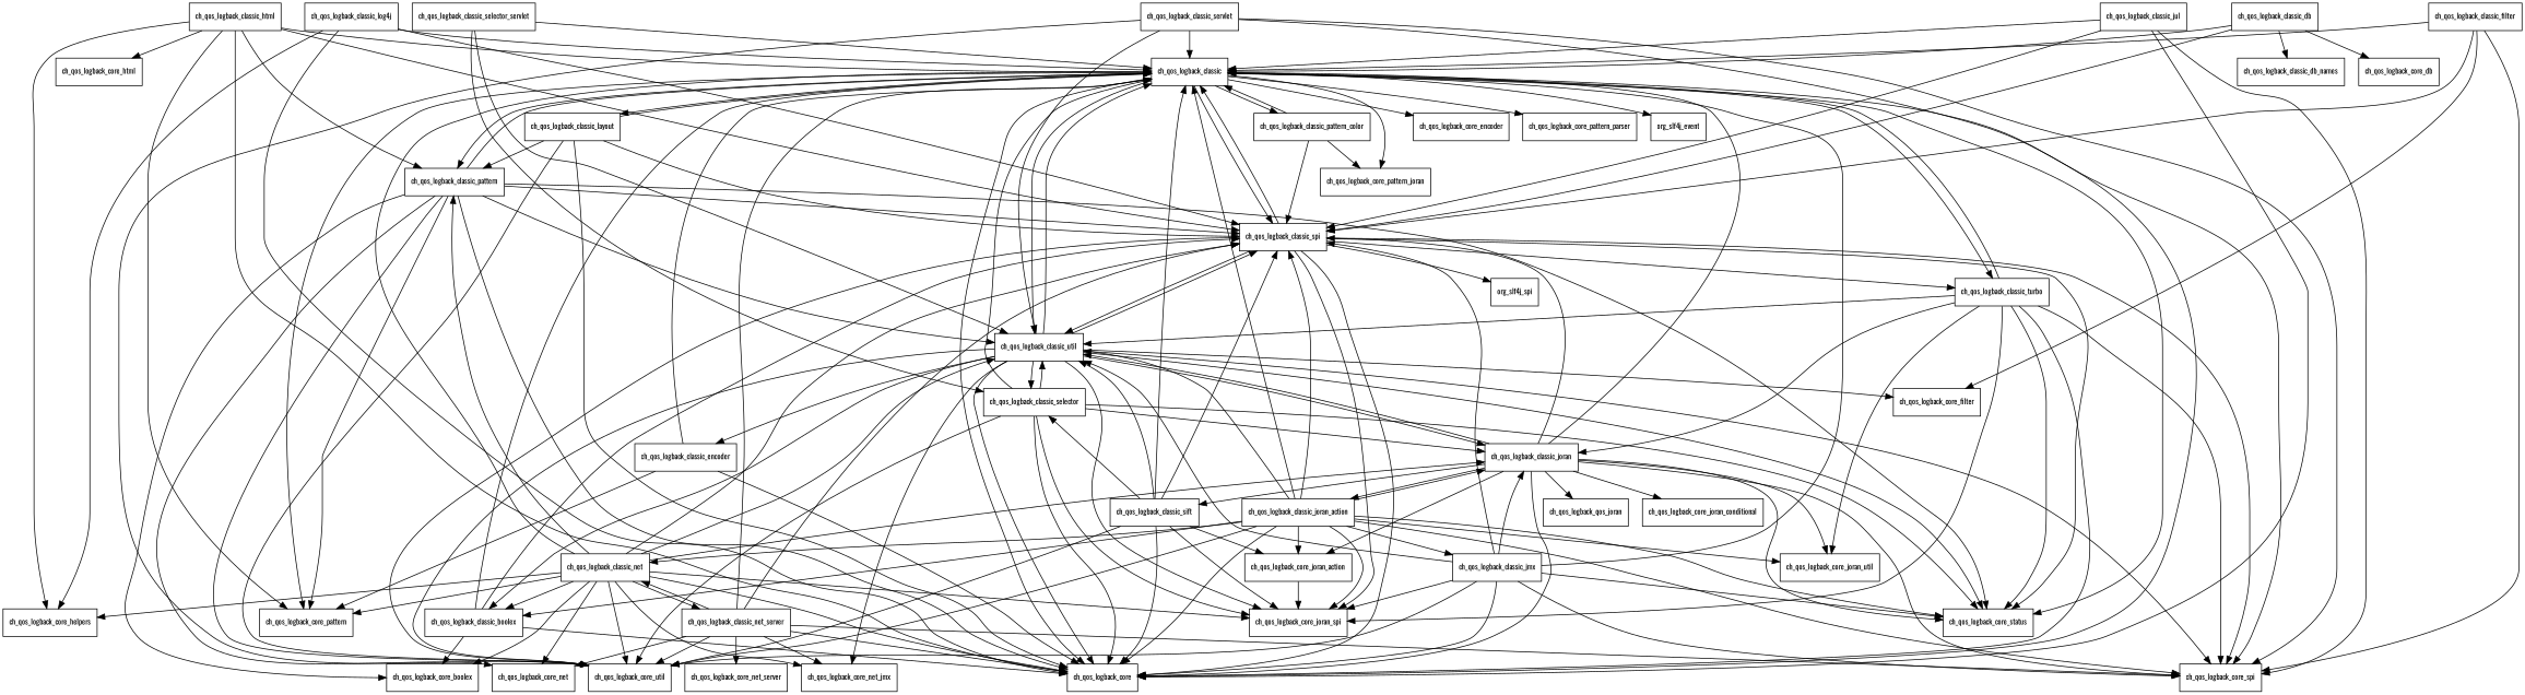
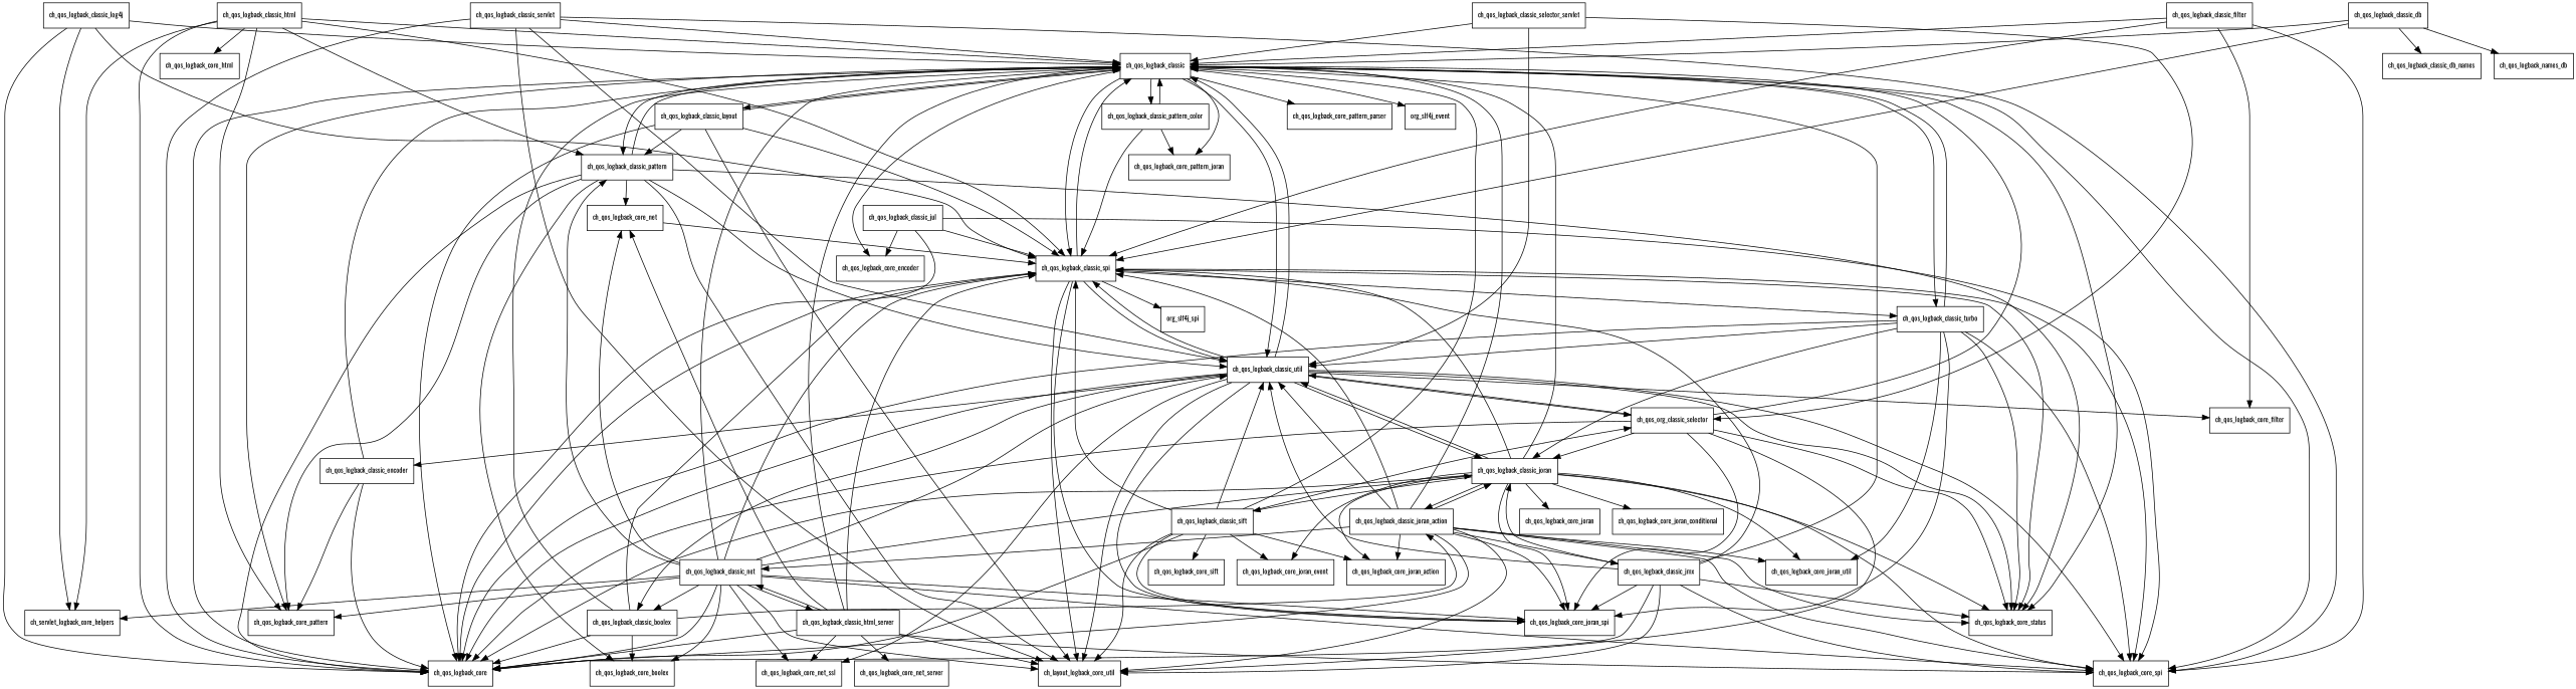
  digraph {
    fontname=Oswald
    node [fontname=Oswald fontsize=10.0 shape=box]
    edge [fontname=Oswald]
    ch_qos_logback_classic
    ch_qos_logback_classic_layout
    ch_qos_logback_classic_pattern
    ch_qos_logback_classic_pattern_color
    ch_qos_logback_classic_spi
    ch_qos_logback_classic_turbo
    ch_qos_logback_classic_util
    ch_qos_logback_core
    ch_qos_logback_core_encoder
    ch_qos_logback_core_pattern
    n11 [label=ch_qos_logback_core_pattern_joran]
    ch_qos_logback_core_pattern_parser
    ch_qos_logback_core_spi
    ch_qos_logback_core_status
    org_slf4j_event
-   ch_qos_logback_core_util
+   ch_qos_logback_core_util [label=ch_layout_logback_core_util]
    ch_qos_logback_core_boolex
    ch_qos_logback_core_net
    ch_qos_logback_core_joran_spi
    org_slf4j_spi
    ch_qos_logback_classic_joran
    ch_qos_logback_core_joran_util
    ch_qos_logback_classic_boolex
    ch_qos_logback_classic_encoder
    ch_qos_logback_core_filter
-   ch_qos_logback_core_net_ssl [label=ch_qos_logback_core_net_jmx]
-   ch_qos_logback_classic_selector
+   ch_qos_logback_core_net_ssl
+   ch_qos_logback_classic_selector [label=ch_qos_org_classic_selector]
    ch_qos_logback_classic_joran_action
    ch_qos_logback_classic_sift
-   ch_qos_logback_core_joran [label=ch_qos_logback_qos_joran]
+   ch_qos_logback_core_joran
    ch_qos_logback_core_joran_action
    ch_qos_logback_core_joran_conditional
+   ch_qos_logback_core_joran_event
    ch_qos_logback_classic_db
    ch_qos_logback_classic_db_names
-   ch_qos_logback_core_db
+   ch_qos_logback_core_db [label=ch_qos_logback_names_db]
    ch_qos_logback_classic_filter
    ch_qos_logback_classic_html
-   ch_qos_logback_core_helpers
+   ch_qos_logback_core_helpers [label=ch_servlet_logback_core_helpers]
    ch_qos_logback_core_html
    ch_qos_logback_classic_jmx
    ch_qos_logback_classic_net
-   ch_qos_logback_classic_net_server
+   ch_qos_logback_core_sift
+   ch_qos_logback_classic_net_server [label=ch_qos_logback_classic_html_server]
    ch_qos_logback_core_net_server
    ch_qos_logback_classic_jul
    ch_qos_logback_classic_log4j
    ch_qos_logback_classic_selector_servlet
    ch_qos_logback_classic_servlet
    ch_qos_logback_classic -> ch_qos_logback_classic_layout
    ch_qos_logback_classic -> ch_qos_logback_classic_pattern
    ch_qos_logback_classic -> ch_qos_logback_classic_pattern_color
    ch_qos_logback_classic -> ch_qos_logback_classic_spi
    ch_qos_logback_classic -> ch_qos_logback_classic_turbo
    ch_qos_logback_classic -> ch_qos_logback_classic_util
    ch_qos_logback_classic -> ch_qos_logback_core
    ch_qos_logback_classic -> ch_qos_logback_core_encoder
    ch_qos_logback_classic -> ch_qos_logback_core_pattern
    ch_qos_logback_classic -> n11
    ch_qos_logback_classic -> ch_qos_logback_core_pattern_parser
    ch_qos_logback_classic -> ch_qos_logback_core_spi
    ch_qos_logback_classic -> ch_qos_logback_core_status
    ch_qos_logback_classic -> org_slf4j_event
    ch_qos_logback_classic_layout -> ch_qos_logback_classic
    ch_qos_logback_classic_layout -> ch_qos_logback_classic_pattern
    ch_qos_logback_classic_layout -> ch_qos_logback_classic_spi
    ch_qos_logback_classic_layout -> ch_qos_logback_core
    ch_qos_logback_classic_layout -> ch_qos_logback_core_util
    ch_qos_logback_classic_pattern -> ch_qos_logback_classic
-   ch_qos_logback_classic_pattern -> ch_qos_logback_classic_spi
+   ch_qos_logback_core_net -> ch_qos_logback_classic_spi
    ch_qos_logback_classic_pattern -> ch_qos_logback_classic_util
    ch_qos_logback_classic_pattern -> ch_qos_logback_core
    ch_qos_logback_classic_pattern -> ch_qos_logback_core_pattern
    ch_qos_logback_classic_pattern -> ch_qos_logback_core_status
    ch_qos_logback_classic_pattern -> ch_qos_logback_core_util
    ch_qos_logback_classic_pattern -> ch_qos_logback_core_boolex
    ch_qos_logback_classic_pattern -> ch_qos_logback_core_net
    ch_qos_logback_classic_pattern_color -> ch_qos_logback_classic
    ch_qos_logback_classic_pattern_color -> ch_qos_logback_classic_spi
    ch_qos_logback_classic_pattern_color -> n11
    ch_qos_logback_classic_spi -> ch_qos_logback_classic
    ch_qos_logback_classic_spi -> ch_qos_logback_classic_turbo
    ch_qos_logback_classic_spi -> ch_qos_logback_classic_util
    ch_qos_logback_classic_spi -> ch_qos_logback_core
    ch_qos_logback_classic_spi -> ch_qos_logback_core_spi
    ch_qos_logback_classic_spi -> ch_qos_logback_core_status
    ch_qos_logback_classic_spi -> ch_qos_logback_core_util
    ch_qos_logback_classic_spi -> ch_qos_logback_core_joran_spi
    ch_qos_logback_classic_spi -> org_slf4j_spi
    ch_qos_logback_classic_turbo -> ch_qos_logback_classic
    ch_qos_logback_classic_turbo -> ch_qos_logback_classic_util
    ch_qos_logback_classic_turbo -> ch_qos_logback_core
    ch_qos_logback_classic_turbo -> ch_qos_logback_core_spi
    ch_qos_logback_classic_turbo -> ch_qos_logback_core_status
    ch_qos_logback_classic_turbo -> ch_qos_logback_core_joran_spi
    ch_qos_logback_classic_turbo -> ch_qos_logback_classic_joran
    ch_qos_logback_classic_turbo -> ch_qos_logback_core_joran_util
    ch_qos_logback_classic_util -> ch_qos_logback_classic
    ch_qos_logback_classic_util -> ch_qos_logback_classic_spi
    ch_qos_logback_classic_util -> ch_qos_logback_core
    ch_qos_logback_classic_util -> ch_qos_logback_core_spi
    ch_qos_logback_classic_util -> ch_qos_logback_core_status
    ch_qos_logback_classic_util -> ch_qos_logback_core_util
    ch_qos_logback_classic_util -> ch_qos_logback_core_joran_spi
    ch_qos_logback_classic_util -> ch_qos_logback_classic_joran
    ch_qos_logback_classic_util -> ch_qos_logback_classic_boolex
    ch_qos_logback_classic_util -> ch_qos_logback_classic_encoder
    ch_qos_logback_classic_util -> ch_qos_logback_core_filter
    ch_qos_logback_classic_util -> ch_qos_logback_core_net_ssl
    ch_qos_logback_classic_util -> ch_qos_logback_classic_selector
    ch_qos_logback_classic_joran -> ch_qos_logback_classic
    ch_qos_logback_classic_joran -> ch_qos_logback_classic_spi
    ch_qos_logback_classic_joran -> ch_qos_logback_classic_util
    ch_qos_logback_classic_joran -> ch_qos_logback_core
    ch_qos_logback_classic_joran -> ch_qos_logback_core_spi
    ch_qos_logback_classic_joran -> ch_qos_logback_core_status
-   ch_qos_logback_core_joran_action -> ch_qos_logback_core_joran_spi
+   ch_qos_logback_classic_joran -> ch_qos_logback_core_joran_spi
    ch_qos_logback_classic_joran -> ch_qos_logback_core_joran_util
    ch_qos_logback_classic_joran -> ch_qos_logback_classic_joran_action
    ch_qos_logback_classic_joran -> ch_qos_logback_classic_sift
    ch_qos_logback_classic_joran -> ch_qos_logback_core_joran
    ch_qos_logback_classic_joran -> ch_qos_logback_core_joran_action
    ch_qos_logback_classic_joran -> ch_qos_logback_core_joran_conditional
+   ch_qos_logback_classic_joran -> ch_qos_logback_core_joran_event
    ch_qos_logback_classic_boolex -> ch_qos_logback_classic
    ch_qos_logback_classic_boolex -> ch_qos_logback_classic_spi
    ch_qos_logback_classic_boolex -> ch_qos_logback_core
    ch_qos_logback_classic_boolex -> ch_qos_logback_core_boolex
    ch_qos_logback_classic_encoder -> ch_qos_logback_classic
    ch_qos_logback_classic_encoder -> ch_qos_logback_core
    ch_qos_logback_classic_encoder -> ch_qos_logback_core_pattern
    ch_qos_logback_classic_selector -> ch_qos_logback_classic
    ch_qos_logback_classic_selector -> ch_qos_logback_classic_util
    ch_qos_logback_classic_selector -> ch_qos_logback_core
    ch_qos_logback_classic_selector -> ch_qos_logback_core_status
    ch_qos_logback_classic_selector -> ch_qos_logback_core_util
    ch_qos_logback_classic_selector -> ch_qos_logback_core_joran_spi
    ch_qos_logback_classic_selector -> ch_qos_logback_classic_joran
    ch_qos_logback_classic_joran_action -> ch_qos_logback_classic
    ch_qos_logback_classic_joran_action -> ch_qos_logback_classic_spi
    ch_qos_logback_classic_joran_action -> ch_qos_logback_classic_util
    ch_qos_logback_classic_joran_action -> ch_qos_logback_core
    ch_qos_logback_classic_joran_action -> ch_qos_logback_core_spi
    ch_qos_logback_classic_joran_action -> ch_qos_logback_core_status
    ch_qos_logback_classic_joran_action -> ch_qos_logback_core_util
    ch_qos_logback_classic_joran_action -> ch_qos_logback_core_joran_spi
    ch_qos_logback_classic_joran_action -> ch_qos_logback_classic_joran
    ch_qos_logback_classic_joran_action -> ch_qos_logback_core_joran_util
-   ch_qos_logback_classic_joran_action -> ch_qos_logback_classic_boolex
+   ch_qos_logback_classic_boolex -> ch_qos_logback_classic_joran_action
    ch_qos_logback_classic_joran_action -> ch_qos_logback_core_joran_action
    ch_qos_logback_classic_joran_action -> ch_qos_logback_classic_jmx
    ch_qos_logback_classic_joran_action -> ch_qos_logback_classic_net
    ch_qos_logback_classic_sift -> ch_qos_logback_classic
    ch_qos_logback_classic_sift -> ch_qos_logback_classic_spi
    ch_qos_logback_classic_sift -> ch_qos_logback_classic_util
    ch_qos_logback_classic_sift -> ch_qos_logback_core
    ch_qos_logback_classic_sift -> ch_qos_logback_core_util
    ch_qos_logback_classic_sift -> ch_qos_logback_core_joran_spi
    ch_qos_logback_classic_sift -> ch_qos_logback_classic_selector
    ch_qos_logback_classic_sift -> ch_qos_logback_core_joran_action
+   ch_qos_logback_classic_sift -> ch_qos_logback_core_joran_event
+   ch_qos_logback_classic_sift -> ch_qos_logback_core_sift
    ch_qos_logback_classic_db -> ch_qos_logback_classic
    ch_qos_logback_classic_db -> ch_qos_logback_classic_spi
    ch_qos_logback_classic_db -> ch_qos_logback_classic_db_names
    ch_qos_logback_classic_db -> ch_qos_logback_core_db
    ch_qos_logback_classic_filter -> ch_qos_logback_classic
    ch_qos_logback_classic_filter -> ch_qos_logback_classic_spi
    ch_qos_logback_classic_filter -> ch_qos_logback_core_spi
    ch_qos_logback_classic_filter -> ch_qos_logback_core_filter
    ch_qos_logback_classic_html -> ch_qos_logback_classic
    ch_qos_logback_classic_html -> ch_qos_logback_classic_pattern
    ch_qos_logback_classic_html -> ch_qos_logback_classic_spi
    ch_qos_logback_classic_html -> ch_qos_logback_core
    ch_qos_logback_classic_html -> ch_qos_logback_core_pattern
    ch_qos_logback_classic_html -> ch_qos_logback_core_helpers
    ch_qos_logback_classic_html -> ch_qos_logback_core_html
    ch_qos_logback_classic_jmx -> ch_qos_logback_classic
    ch_qos_logback_classic_jmx -> ch_qos_logback_classic_spi
    ch_qos_logback_classic_jmx -> ch_qos_logback_classic_util
    ch_qos_logback_classic_jmx -> ch_qos_logback_core
    ch_qos_logback_classic_jmx -> ch_qos_logback_core_spi
    ch_qos_logback_classic_jmx -> ch_qos_logback_core_status
    ch_qos_logback_classic_jmx -> ch_qos_logback_core_util
    ch_qos_logback_classic_jmx -> ch_qos_logback_core_joran_spi
    ch_qos_logback_classic_jmx -> ch_qos_logback_classic_joran
    ch_qos_logback_classic_net -> ch_qos_logback_classic
    ch_qos_logback_classic_net -> ch_qos_logback_classic_pattern
    ch_qos_logback_classic_net -> ch_qos_logback_classic_spi
    ch_qos_logback_classic_net -> ch_qos_logback_classic_util
    ch_qos_logback_classic_net -> ch_qos_logback_core
    ch_qos_logback_classic_net -> ch_qos_logback_core_pattern
+   ch_qos_logback_classic_net -> ch_qos_logback_core_spi
    ch_qos_logback_classic_net -> ch_qos_logback_core_util
    ch_qos_logback_classic_net -> ch_qos_logback_core_boolex
    ch_qos_logback_classic_net -> ch_qos_logback_core_net
    ch_qos_logback_classic_net -> ch_qos_logback_core_joran_spi
    ch_qos_logback_classic_net -> ch_qos_logback_classic_joran
    ch_qos_logback_classic_net -> ch_qos_logback_classic_boolex
    ch_qos_logback_classic_net -> ch_qos_logback_core_net_ssl
    ch_qos_logback_classic_net -> ch_qos_logback_core_helpers
    ch_qos_logback_classic_net -> ch_qos_logback_classic_net_server
    ch_qos_logback_classic_net_server -> ch_qos_logback_classic
    ch_qos_logback_classic_net_server -> ch_qos_logback_classic_spi
    ch_qos_logback_classic_net_server -> ch_qos_logback_core
    ch_qos_logback_classic_net_server -> ch_qos_logback_core_spi
    ch_qos_logback_classic_net_server -> ch_qos_logback_core_util
    ch_qos_logback_classic_net_server -> ch_qos_logback_core_net
    ch_qos_logback_classic_net_server -> ch_qos_logback_core_net_ssl
    ch_qos_logback_classic_net_server -> ch_qos_logback_classic_net
    ch_qos_logback_classic_net_server -> ch_qos_logback_core_net_server
-   ch_qos_logback_classic_jul -> ch_qos_logback_classic
+   ch_qos_logback_classic_jul -> ch_qos_logback_core_encoder
    ch_qos_logback_classic_jul -> ch_qos_logback_classic_spi
    ch_qos_logback_classic_jul -> ch_qos_logback_core
    ch_qos_logback_classic_jul -> ch_qos_logback_core_spi
    ch_qos_logback_classic_log4j -> ch_qos_logback_classic
    ch_qos_logback_classic_log4j -> ch_qos_logback_classic_spi
    ch_qos_logback_classic_log4j -> ch_qos_logback_core
    ch_qos_logback_classic_log4j -> ch_qos_logback_core_helpers
    ch_qos_logback_classic_selector_servlet -> ch_qos_logback_classic
    ch_qos_logback_classic_selector_servlet -> ch_qos_logback_classic_util
    ch_qos_logback_classic_selector_servlet -> ch_qos_logback_classic_selector
    ch_qos_logback_classic_servlet -> ch_qos_logback_classic
    ch_qos_logback_classic_servlet -> ch_qos_logback_classic_util
    ch_qos_logback_classic_servlet -> ch_qos_logback_core
    ch_qos_logback_classic_servlet -> ch_qos_logback_core_spi
    ch_qos_logback_classic_servlet -> ch_qos_logback_core_util
  }
